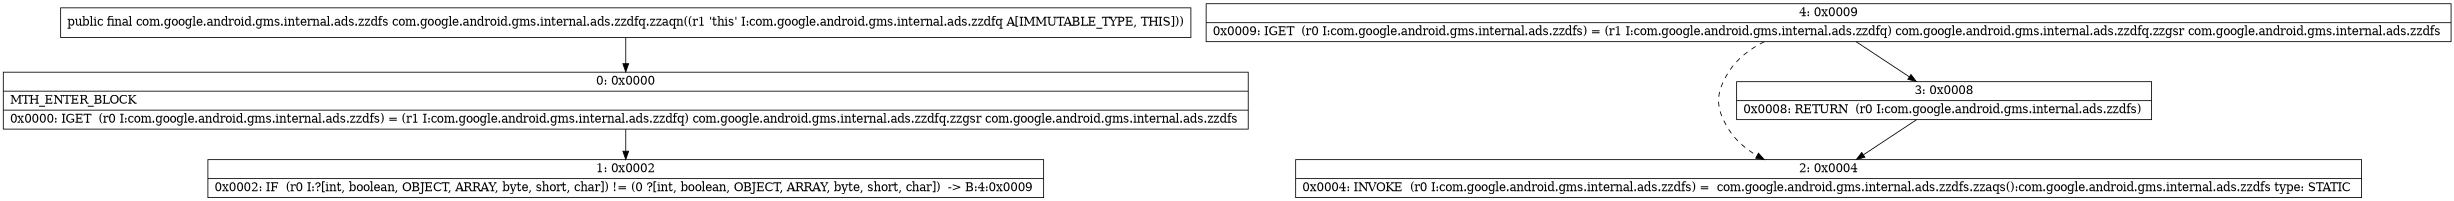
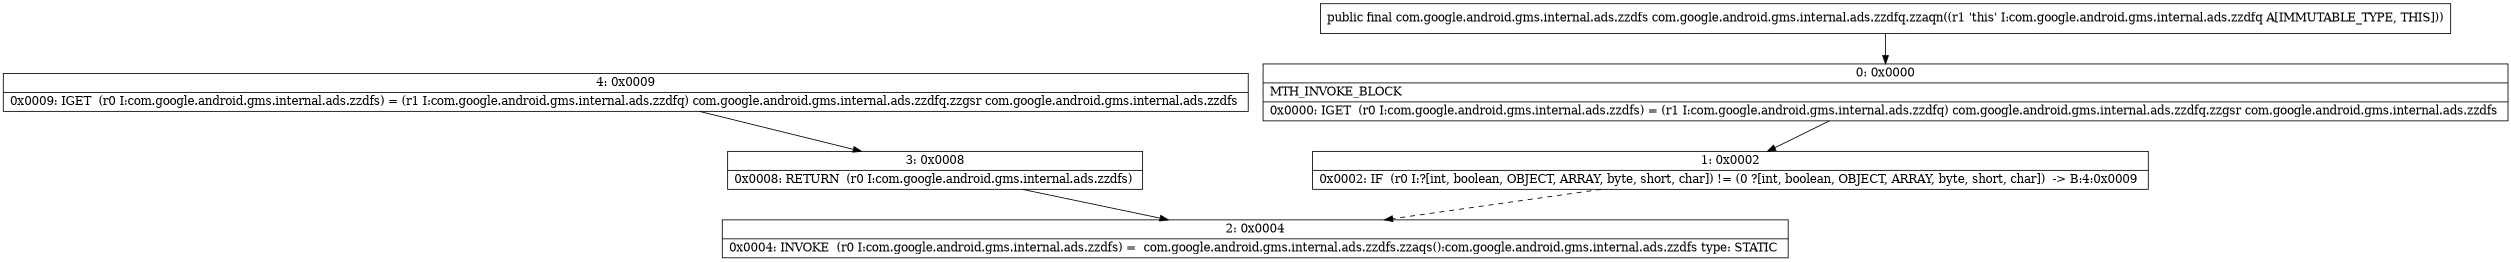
  digraph {
    node [shape=record]
-   n1 [label="{0\:\ 0x0000|MTH_ENTER_BLOCK\l|0x0000: IGET  (r0 I:com.google.android.gms.internal.ads.zzdfs) = (r1 I:com.google.android.gms.internal.ads.zzdfq) com.google.android.gms.internal.ads.zzdfq.zzgsr com.google.android.gms.internal.ads.zzdfs \l}"]
+   n1 [label="{0\:\ 0x0000|MTH_INVOKE_BLOCK\l|0x0000: IGET  (r0 I:com.google.android.gms.internal.ads.zzdfs) = (r1 I:com.google.android.gms.internal.ads.zzdfq) com.google.android.gms.internal.ads.zzdfq.zzgsr com.google.android.gms.internal.ads.zzdfs \l}"]
    n2 [label="{1\:\ 0x0002|0x0002: IF  (r0 I:?[int, boolean, OBJECT, ARRAY, byte, short, char]) != (0 ?[int, boolean, OBJECT, ARRAY, byte, short, char])  \-\> B:4:0x0009 \l}"]
    n3 [label="{2\:\ 0x0004|0x0004: INVOKE  (r0 I:com.google.android.gms.internal.ads.zzdfs) =  com.google.android.gms.internal.ads.zzdfs.zzaqs():com.google.android.gms.internal.ads.zzdfs type: STATIC \l}"]
    n4 [label="{4\:\ 0x0009|0x0009: IGET  (r0 I:com.google.android.gms.internal.ads.zzdfs) = (r1 I:com.google.android.gms.internal.ads.zzdfq) com.google.android.gms.internal.ads.zzdfq.zzgsr com.google.android.gms.internal.ads.zzdfs \l}"]
    n5 [label="{3\:\ 0x0008|0x0008: RETURN  (r0 I:com.google.android.gms.internal.ads.zzdfs) \l}"]
    n6 [label="{public final com.google.android.gms.internal.ads.zzdfs com.google.android.gms.internal.ads.zzdfq.zzaqn((r1 'this' I:com.google.android.gms.internal.ads.zzdfq A[IMMUTABLE_TYPE, THIS])) }"]
    n1 -> n2
-   n4 -> n3 [style=dashed]
+   n2 -> n3 [style=dashed]
    n4 -> n5
    n5 -> n3
    n6 -> n1
  }
